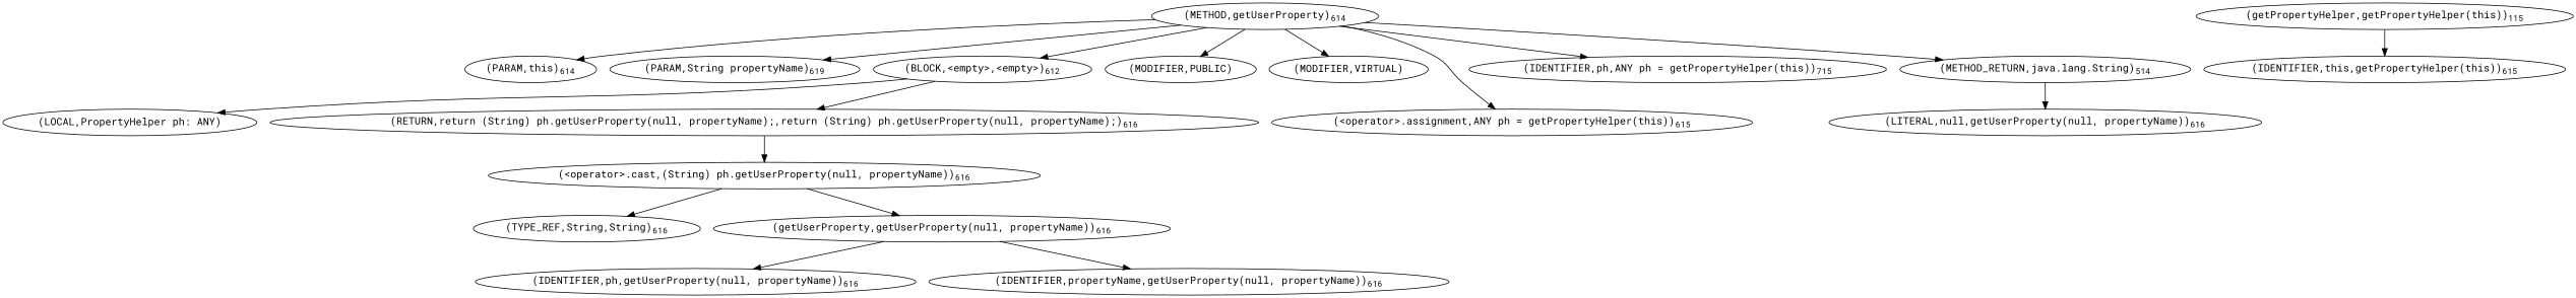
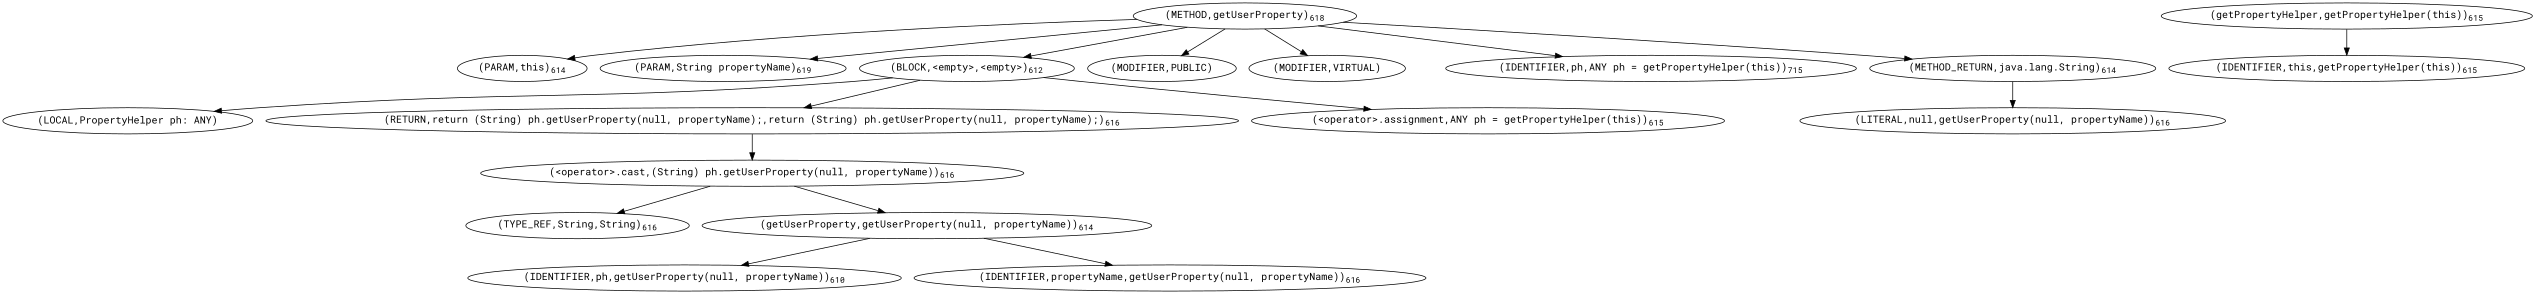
  digraph {
    fontname="Roboto Mono"
    node [fontname="Roboto Mono"]
    edge [fontname="Roboto Mono"]
-   n1 [label=<(METHOD,getUserProperty)<SUB>614</SUB>>]
+   n1 [label=<(METHOD,getUserProperty)<SUB>618</SUB>>]
    n2 [label=<(PARAM,this)<SUB>614</SUB>>]
    n3 [label=<(PARAM,String propertyName)<SUB>619</SUB>>]
    n4 [label=<(BLOCK,&lt;empty&gt;,&lt;empty&gt;)<SUB>612</SUB>>]
    n5 [label=<(MODIFIER,PUBLIC)>]
    n6 [label=<(MODIFIER,VIRTUAL)>]
-   n7 [label=<(METHOD_RETURN,java.lang.String)<SUB>514</SUB>>]
+   n7 [label=<(METHOD_RETURN,java.lang.String)<SUB>614</SUB>>]
    n8 [label=<(IDENTIFIER,ph,ANY ph = getPropertyHelper(this))<SUB>715</SUB>>]
    n9 [label=<(LOCAL,PropertyHelper ph: ANY)>]
    n10 [label=<(&lt;operator&gt;.assignment,ANY ph = getPropertyHelper(this))<SUB>615</SUB>>]
    n11 [label=<(RETURN,return (String) ph.getUserProperty(null, propertyName);,return (String) ph.getUserProperty(null, propertyName);)<SUB>616</SUB>>]
    n12 [label=<(LITERAL,null,getUserProperty(null, propertyName))<SUB>616</SUB>>]
    n13 [label=<(&lt;operator&gt;.cast,(String) ph.getUserProperty(null, propertyName))<SUB>616</SUB>>]
-   n14 [label=<(getPropertyHelper,getPropertyHelper(this))<SUB>115</SUB>>]
+   n14 [label=<(getPropertyHelper,getPropertyHelper(this))<SUB>615</SUB>>]
    n15 [label=<(IDENTIFIER,this,getPropertyHelper(this))<SUB>615</SUB>>]
    n16 [label=<(TYPE_REF,String,String)<SUB>616</SUB>>]
-   n17 [label=<(getUserProperty,getUserProperty(null, propertyName))<SUB>616</SUB>>]
-   n18 [label=<(IDENTIFIER,ph,getUserProperty(null, propertyName))<SUB>616</SUB>>]
+   n17 [label=<(getUserProperty,getUserProperty(null, propertyName))<SUB>614</SUB>>]
+   n18 [label=<(IDENTIFIER,ph,getUserProperty(null, propertyName))<SUB>610</SUB>>]
    n19 [label=<(IDENTIFIER,propertyName,getUserProperty(null, propertyName))<SUB>616</SUB>>]
    n1 -> n2
    n1 -> n3
    n1 -> n4
    n1 -> n5
    n1 -> n6
    n1 -> n7
    n1 -> n8
    n4 -> n9
-   n1 -> n10
+   n4 -> n10
    n4 -> n11
    n7 -> n12
    n11 -> n13
    n13 -> n16
    n13 -> n17
    n14 -> n15
    n17 -> n18
    n17 -> n19
  }
